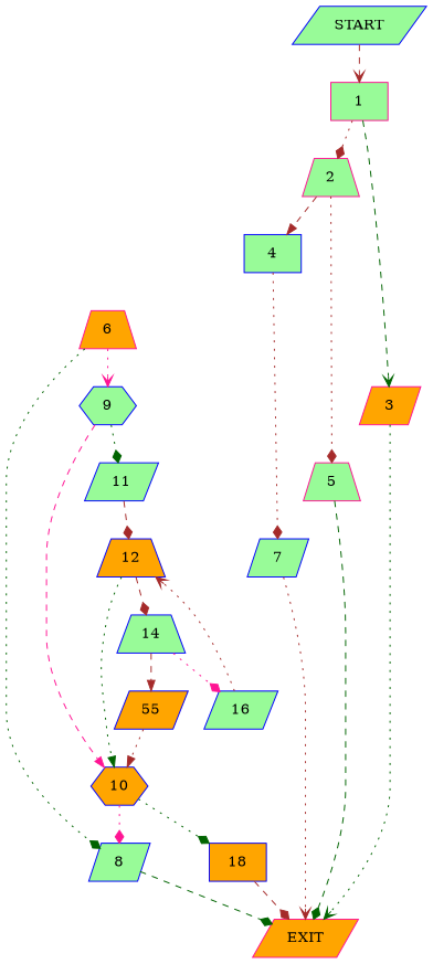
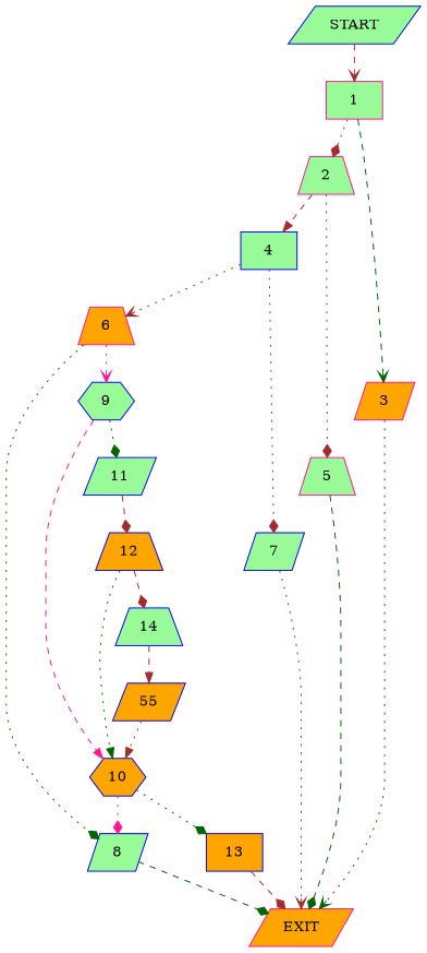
  digraph {
    node [color=blue fillcolor=palegreen shape=parallelogram style=filled]
    edge [arrowhead=diamond color=brown style=dotted]
    n1 [label=START]
    1 [color=deeppink shape=box]
    2 [color=deeppink shape=trapezium]
    3 [color=deeppink fillcolor=orange]
    n5 [color=deeppink fillcolor=orange label=EXIT]
    4 [shape=box]
    5 [color=deeppink shape=trapezium]
    6 [color=deeppink fillcolor=orange shape=trapezium]
    7
    8
    9 [shape=hexagon]
    10 [fillcolor=orange shape=hexagon]
    11
-   13 [fillcolor=orange shape=box label=18]
+   13 [fillcolor=orange shape=box]
    12 [fillcolor=orange shape=trapezium]
    14 [shape=trapezium]
    n17 [fillcolor=orange label=55]
-   16
    n1 -> 1 [arrowhead=vee style=dashed]
    1 -> 2
    1 -> 3 [arrowhead=vee color=darkgreen style=dashed]
    2 -> 4 [arrowhead=normal style=dashed]
    2 -> 5
    3 -> n5 [arrowhead=vee color=darkgreen]
+   4 -> 6 [arrowhead=vee]
    4 -> 7
    5 -> n5 [color=darkgreen style=dashed]
    6 -> 8 [color=darkgreen]
    6 -> 9 [arrowhead=vee color=deeppink]
    7 -> n5 [arrowhead=vee]
    8 -> n5 [color=darkgreen style=dashed]
    9 -> 10 [arrowhead=normal color=deeppink style=dashed]
    9 -> 11 [color=darkgreen]
    10 -> 8 [color=deeppink]
    10 -> 13 [color=darkgreen]
    11 -> 12 [style=dashed]
    13 -> n5 [style=dashed]
    12 -> 10 [arrowhead=normal color=darkgreen]
    12 -> 14 [style=dashed]
    14 -> n17 [arrowhead=normal style=dashed]
-   14 -> 16 [color=deeppink]
    n17 -> 10 [arrowhead=normal]
-   16 -> 12 [arrowhead=vee]
  }
